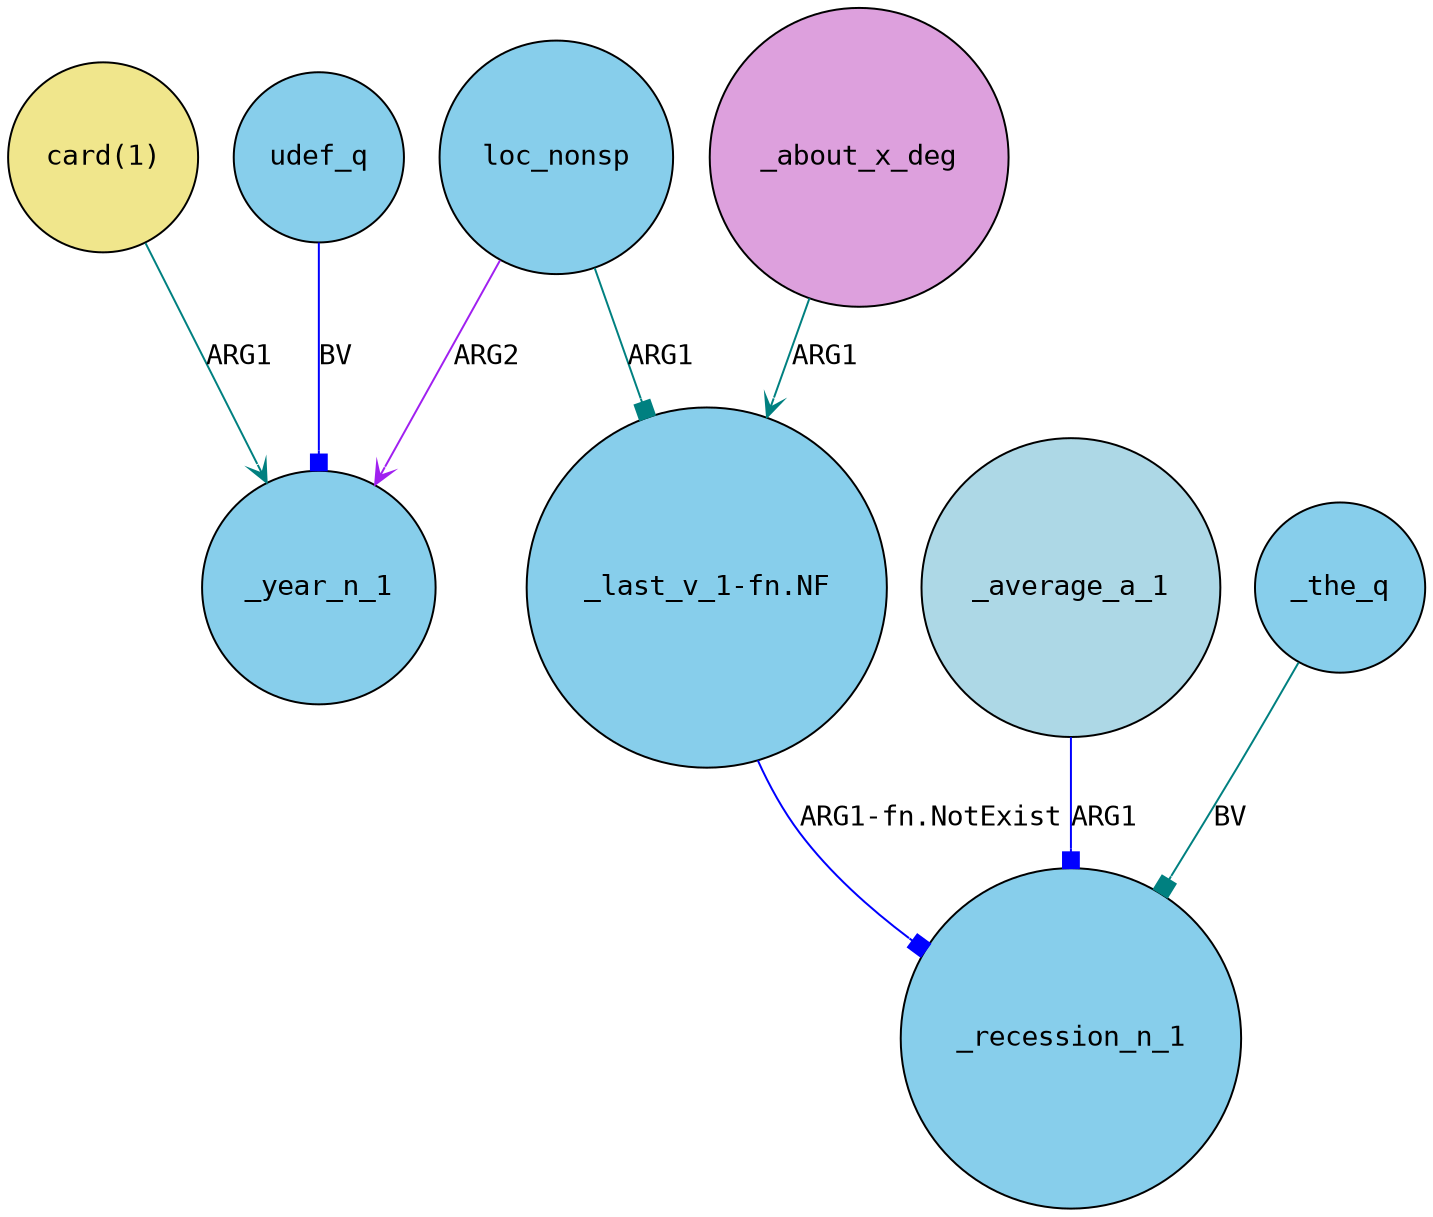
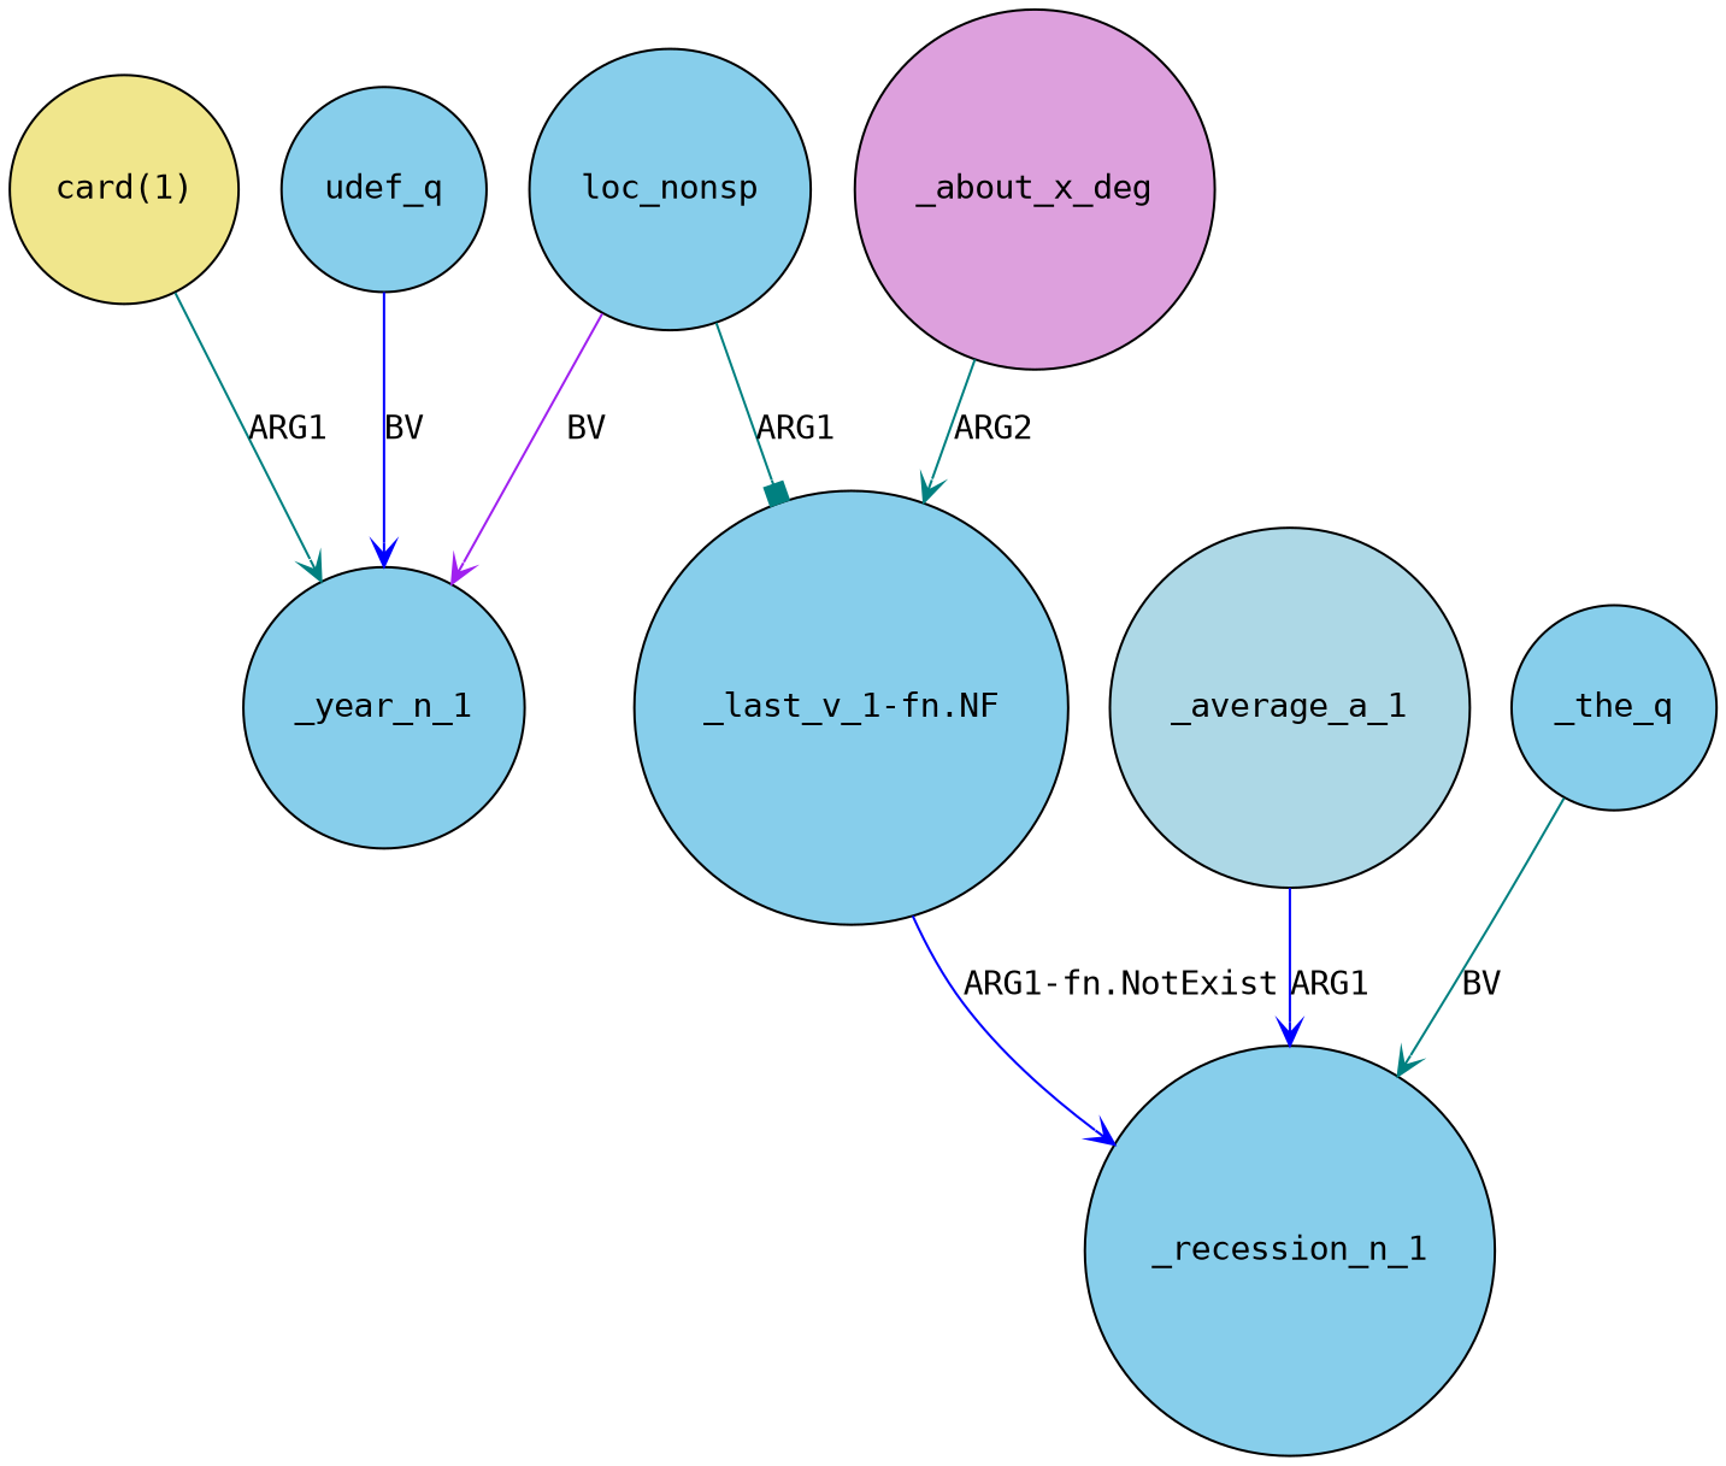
  digraph {
    fontname="DejaVu Sans Mono"
    node [fillcolor=skyblue fontname="DejaVu Sans Mono" shape=circle style=filled]
    edge [arrowhead=vee color=teal fontname="DejaVu Sans Mono"]
    "card(1)" [fillcolor=khaki]
    _year_n_1
    udef_q
    _average_a_1 [fillcolor=lightblue]
    _recession_n_1
    _about_x_deg [fillcolor=plum]
    "_last_v_1-fn.NF"
    loc_nonsp
    _the_q
    "card(1)" -> _year_n_1 [label=ARG1]
-   udef_q -> _year_n_1 [arrowhead=box color=blue label=BV]
-   _average_a_1 -> _recession_n_1 [arrowhead=box color=blue label=ARG1]
-   _about_x_deg -> "_last_v_1-fn.NF" [label=ARG1]
-   "_last_v_1-fn.NF" -> _recession_n_1 [arrowhead=box color=blue label="ARG1-fn.NotExist"]
-   loc_nonsp -> _year_n_1 [color=purple label=ARG2]
+   udef_q -> _year_n_1 [color=blue label=BV]
+   _average_a_1 -> _recession_n_1 [color=blue label=ARG1]
+   _about_x_deg -> "_last_v_1-fn.NF" [label=ARG2]
+   "_last_v_1-fn.NF" -> _recession_n_1 [color=blue label="ARG1-fn.NotExist"]
+   loc_nonsp -> _year_n_1 [color=purple label=BV]
    loc_nonsp -> "_last_v_1-fn.NF" [arrowhead=box label=ARG1]
-   _the_q -> _recession_n_1 [arrowhead=box label=BV]
+   _the_q -> _recession_n_1 [label=BV]
  }
